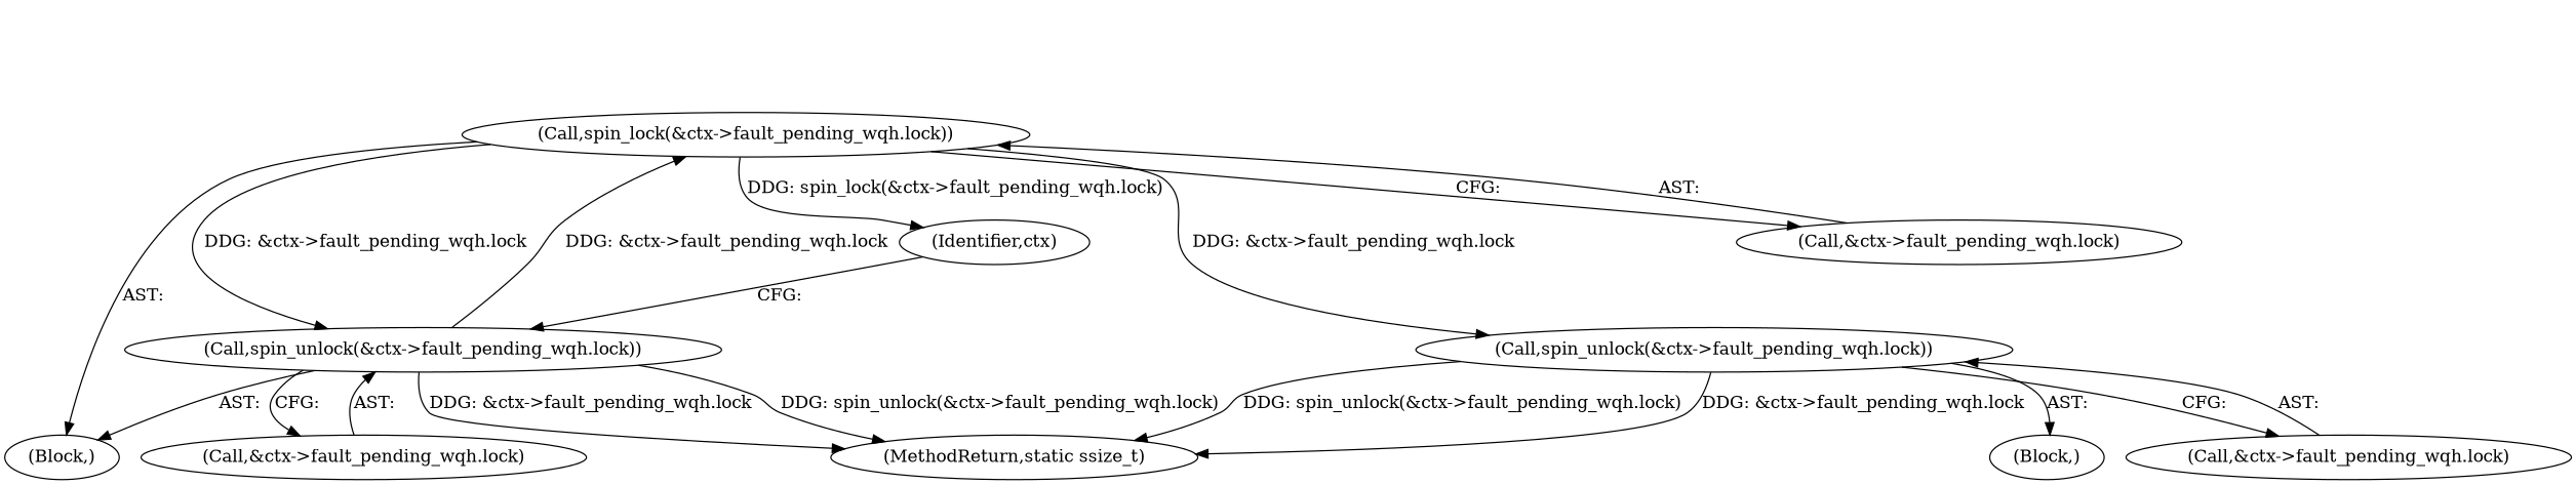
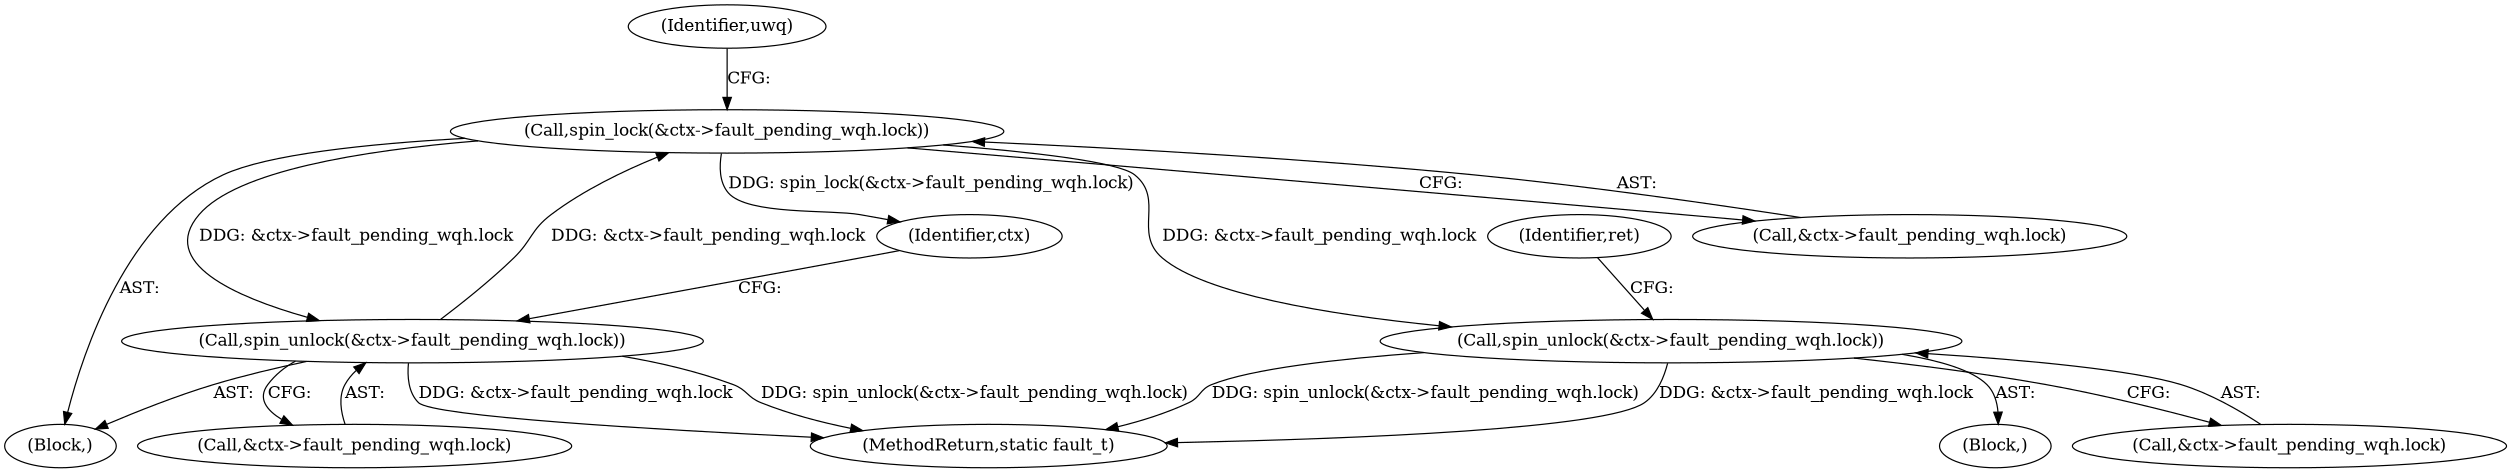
  digraph {
    n1 [label="(Call,spin_lock(&ctx->fault_pending_wqh.lock))"]
    n2 [label="(Call,spin_unlock(&ctx->fault_pending_wqh.lock))"]
    n3 [label="(Call,spin_unlock(&ctx->fault_pending_wqh.lock))"]
    n4 [label="(Call,&ctx->fault_pending_wqh.lock)"]
    n5 [label="(Block,)"]
    n6 [label="(Identifier,ctx)"]
-   n7 [label="(MethodReturn,static ssize_t)"]
+   n7 [label="(MethodReturn,static fault_t)"]
    n8 [label="(Call,&ctx->fault_pending_wqh.lock)"]
    n9 [label="(Block,)"]
    n10 [label="(Call,&ctx->fault_pending_wqh.lock)"]
+   n11 [label="(Identifier,ret)"]
+   n12 [label="(Identifier,uwq)"]
    n1 -> n2 [label="DDG: &ctx->fault_pending_wqh.lock"]
    n1 -> n3 [label="DDG: &ctx->fault_pending_wqh.lock"]
    n1 -> n4 [label="CFG: "]
    n1 -> n5 [label="AST: "]
    n1 -> n6 [label="DDG: spin_lock(&ctx->fault_pending_wqh.lock)"]
    n2 -> n1 [label="DDG: &ctx->fault_pending_wqh.lock"]
    n2 -> n5 [label="AST: "]
    n2 -> n7 [label="DDG: &ctx->fault_pending_wqh.lock"]
    n2 -> n7 [label="DDG: spin_unlock(&ctx->fault_pending_wqh.lock)"]
    n2 -> n8 [label="CFG: "]
    n3 -> n7 [label="DDG: &ctx->fault_pending_wqh.lock"]
    n3 -> n7 [label="DDG: spin_unlock(&ctx->fault_pending_wqh.lock)"]
    n3 -> n9 [label="AST: "]
    n3 -> n10 [label="CFG: "]
    n4 -> n1 [label="AST: "]
    n6 -> n2 [label="CFG: "]
    n8 -> n2 [label="AST: "]
    n10 -> n3 [label="AST: "]
+   n11 -> n3 [label="CFG: "]
+   n12 -> n1 [label="CFG: "]
  }
